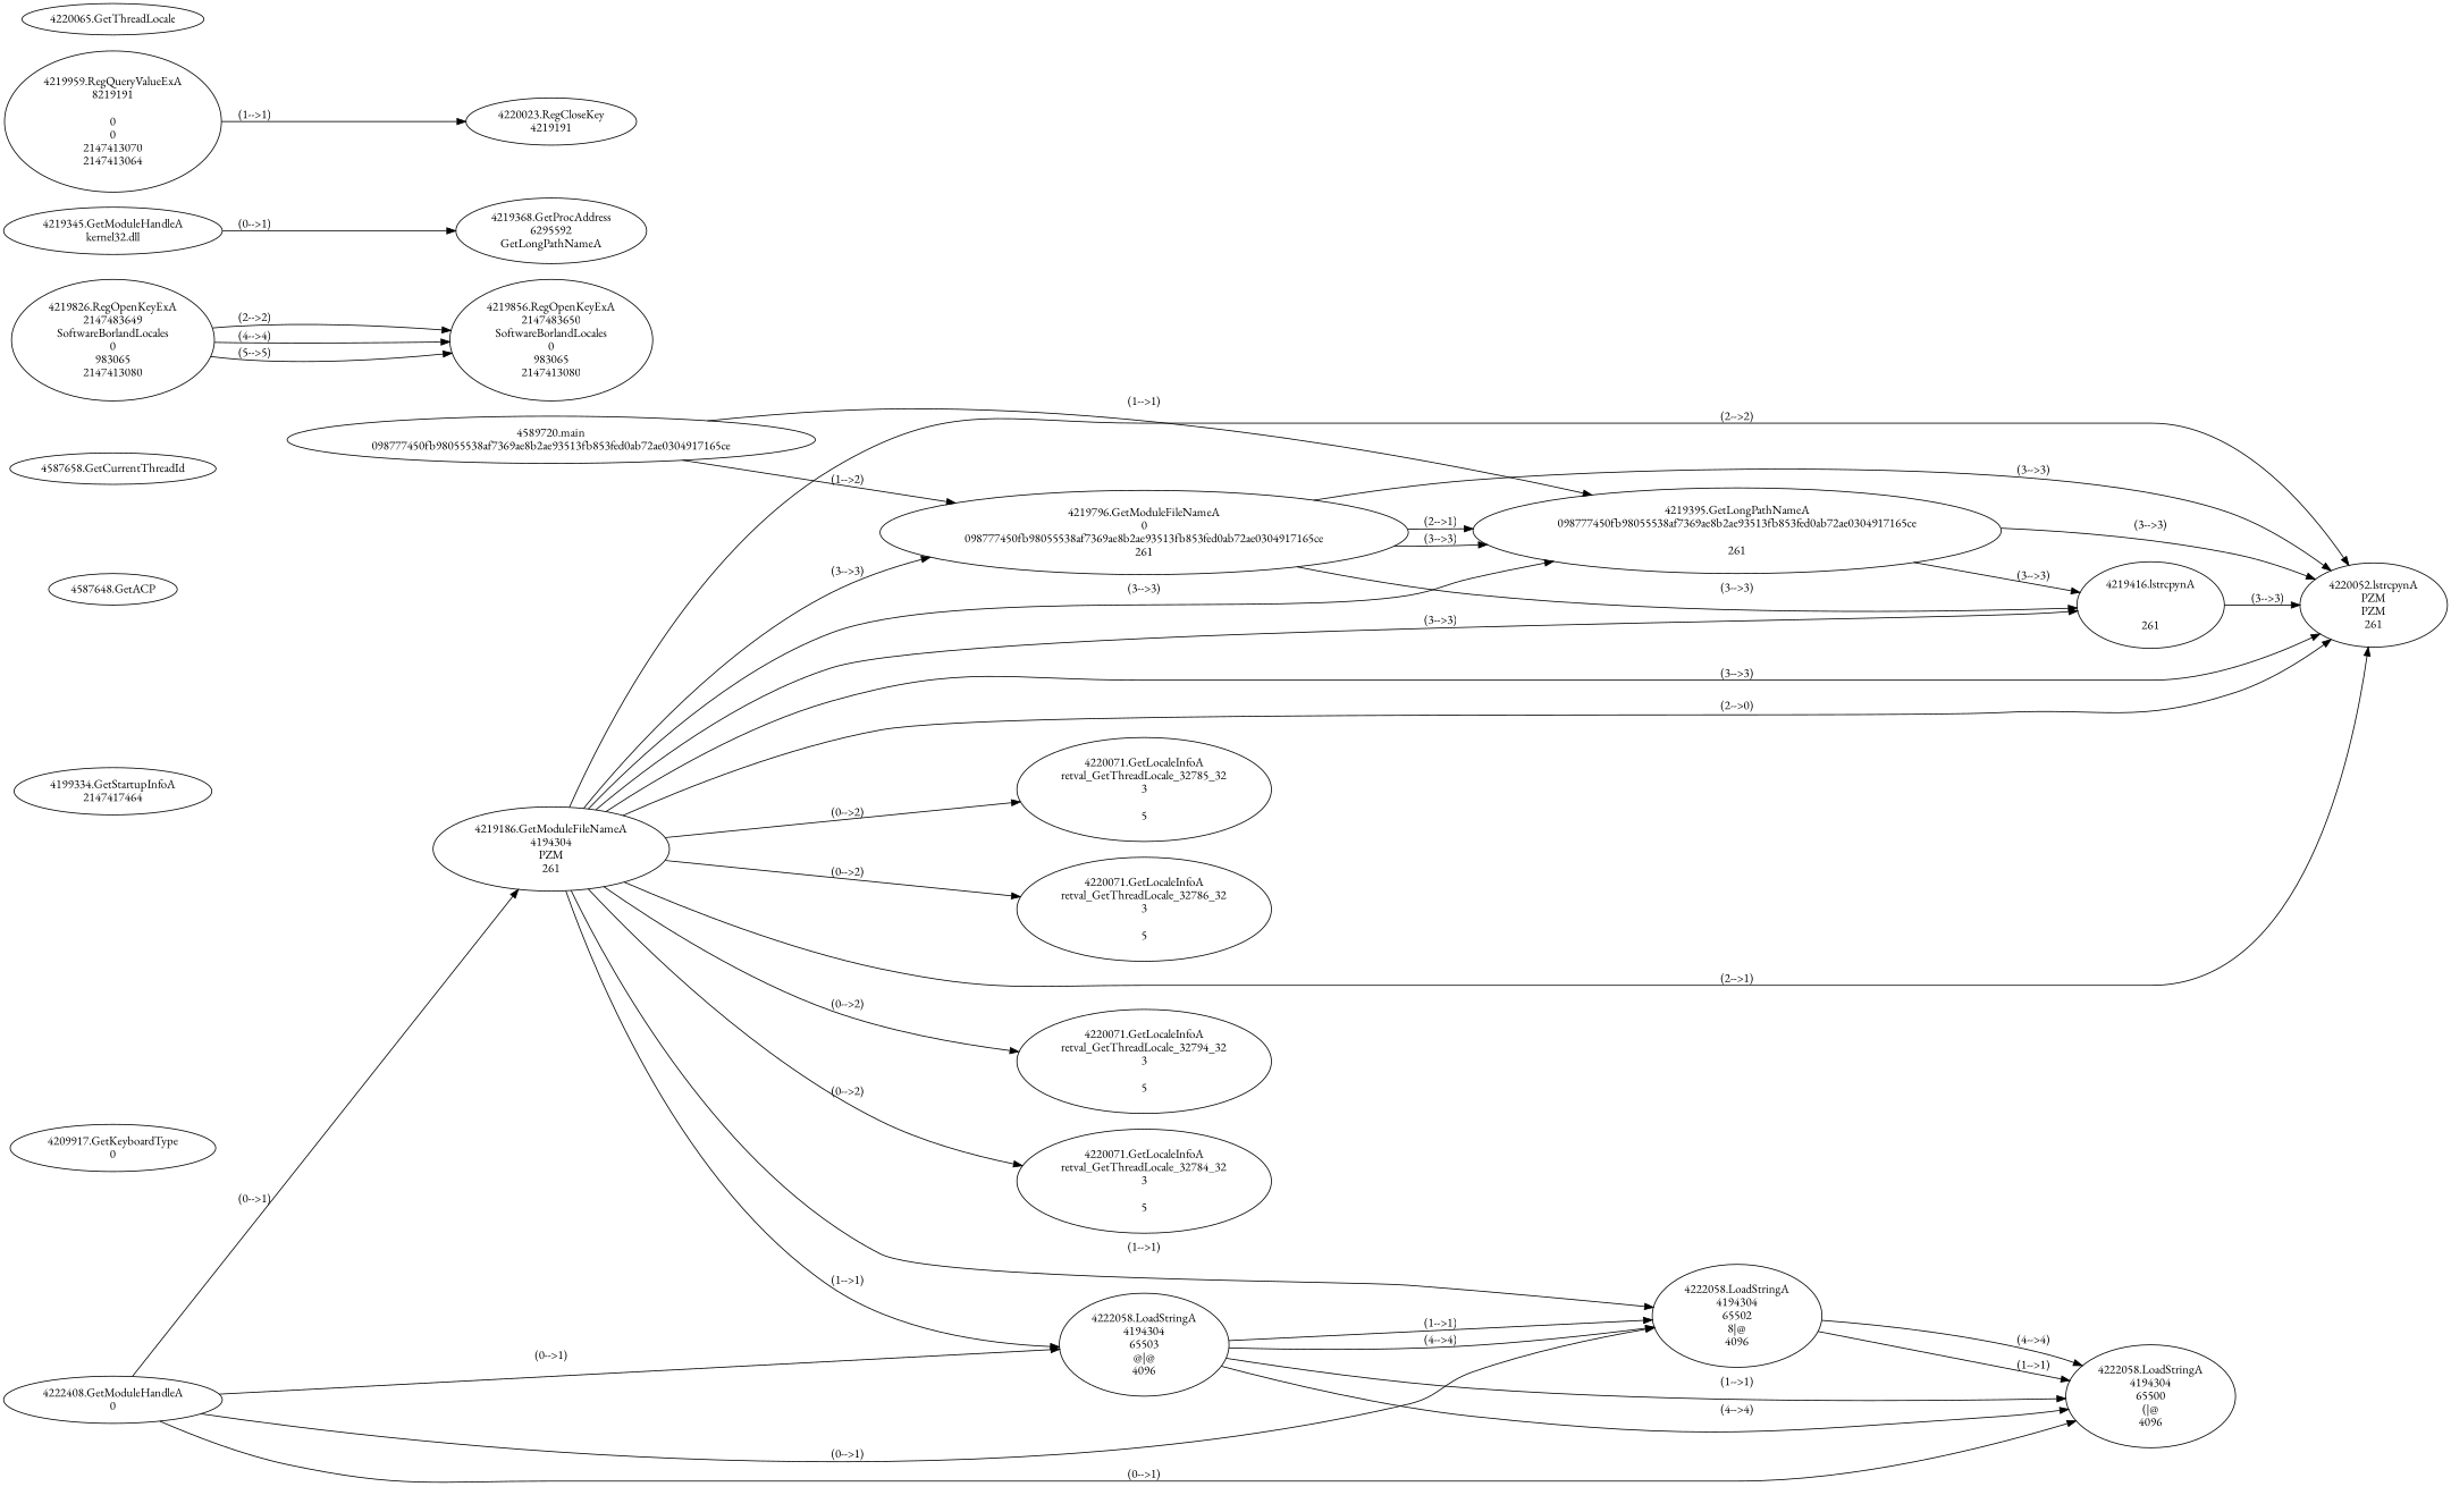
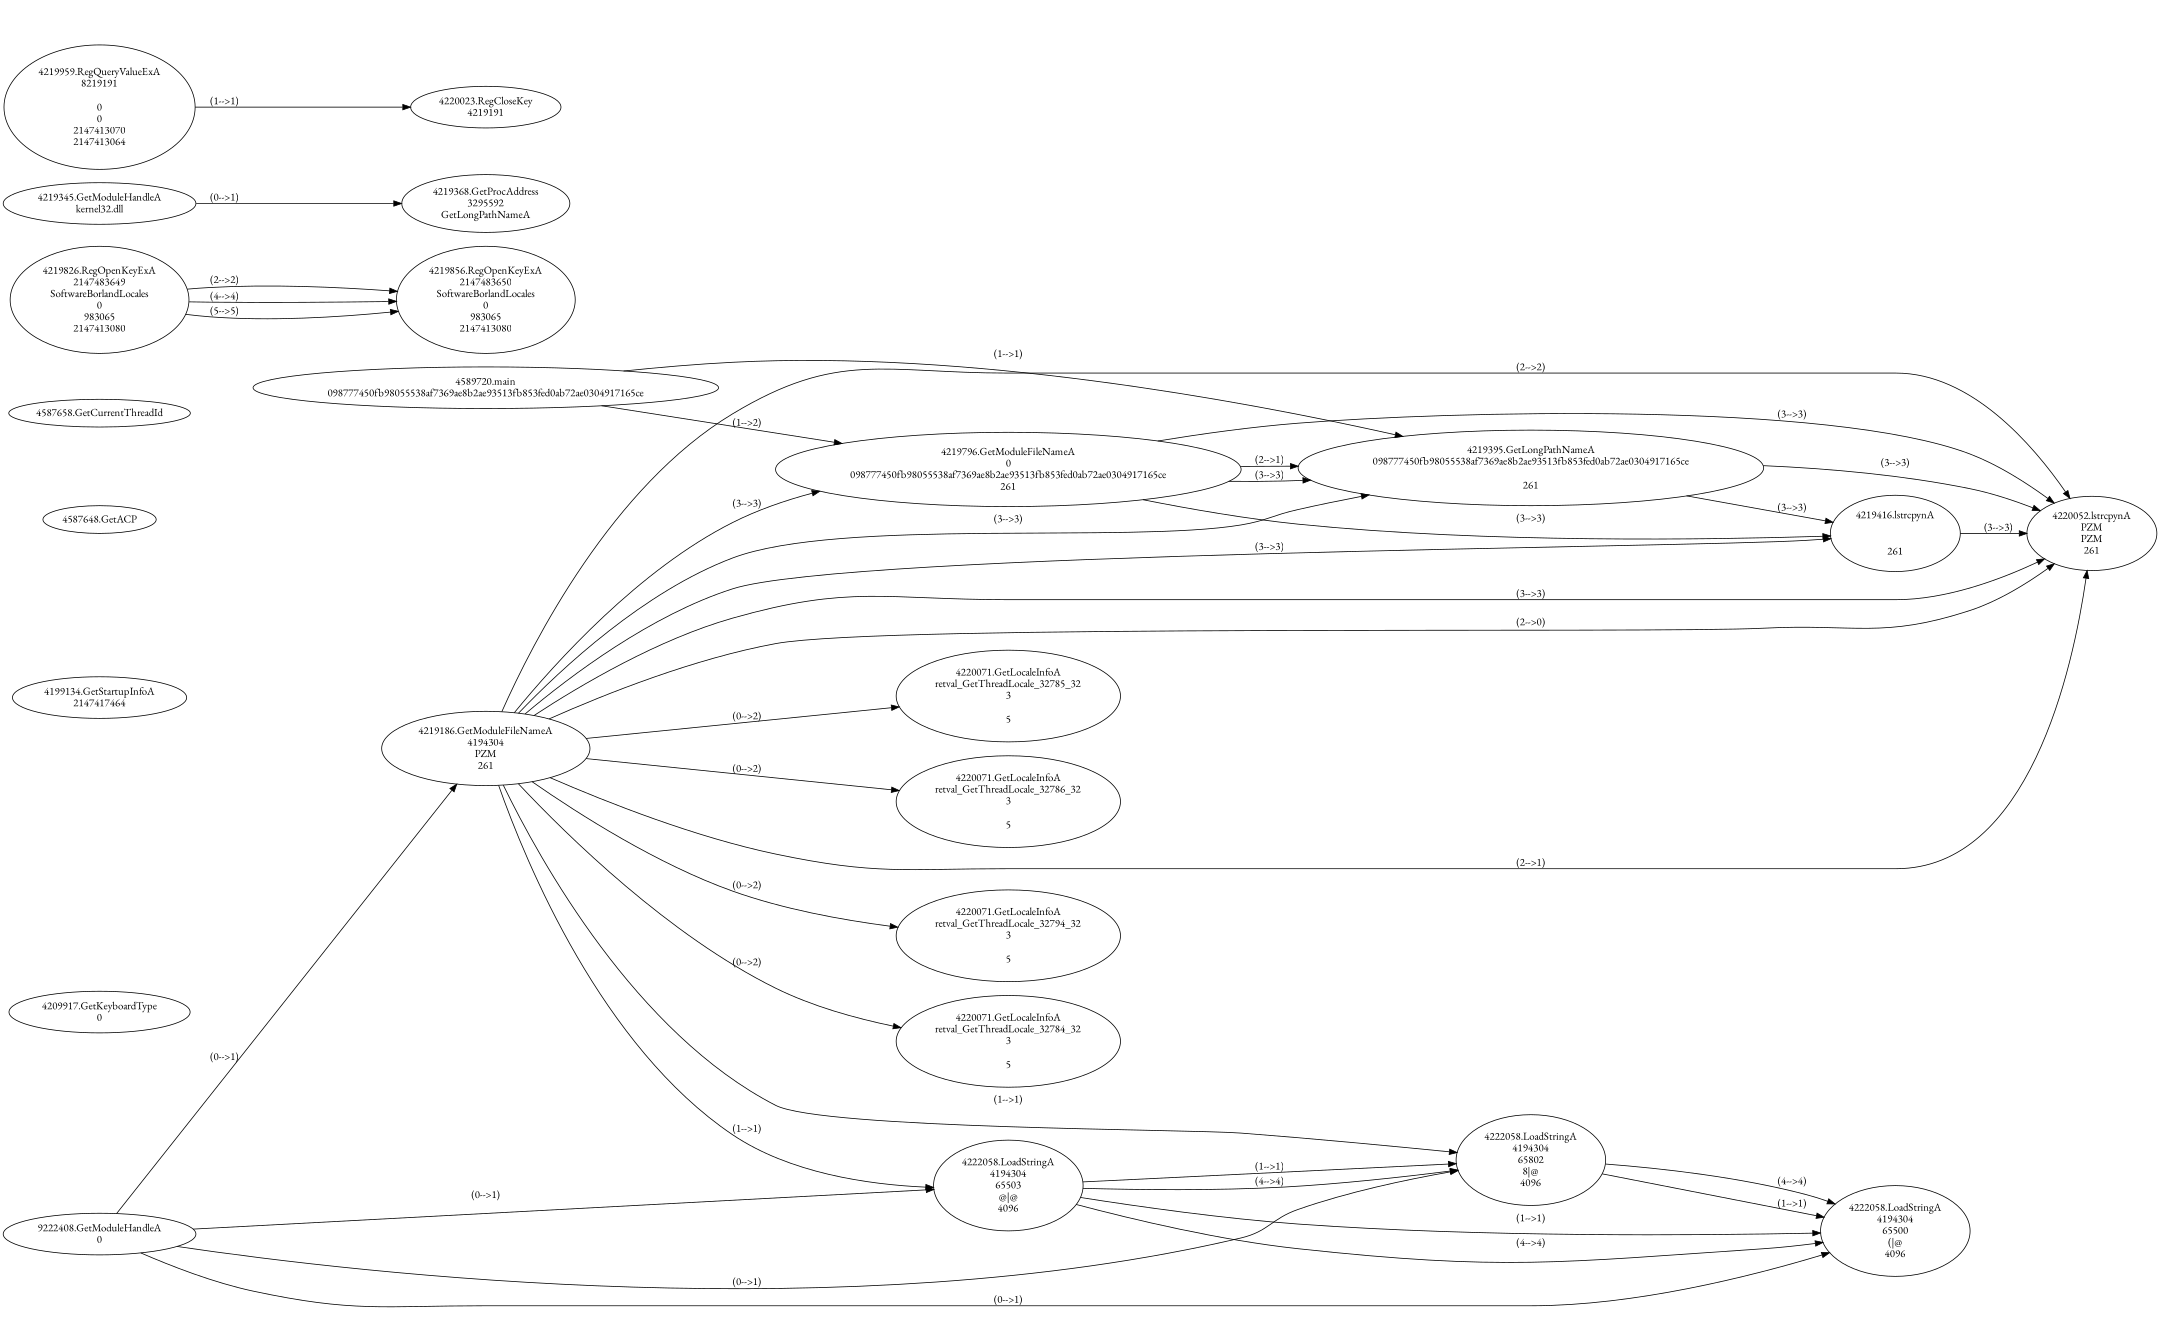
  digraph {
    fontname="EB Garamond"
    rankdir=LR
    node [fontname="EB Garamond"]
    edge [fontname="EB Garamond"]
    n1 [label="4589720.main\n098777450fb98055538af7369ae8b2ae93513fb853fed0ab72ae0304917165ce"]
    n2 [label="4219796.GetModuleFileNameA\n0\n098777450fb98055538af7369ae8b2ae93513fb853fed0ab72ae0304917165ce\n261"]
    n3 [label="4219395.GetLongPathNameA\n098777450fb98055538af7369ae8b2ae93513fb853fed0ab72ae0304917165ce\n\n261"]
    n4 [label="4219416.lstrcpynA\n\n\n261"]
    n5 [label="4220052.lstrcpynA\nPZM\nPZM\n261"]
-   n6 [label="4222408.GetModuleHandleA\n0"]
+   n6 [label="9222408.GetModuleHandleA\n0"]
    n7 [label="4219186.GetModuleFileNameA\n4194304\nPZM\n261"]
    n8 [label="4222058.LoadStringA\n4194304\n65503\n@|@\n4096"]
-   n9 [label="4222058.LoadStringA\n4194304\n65502\n8|@\n4096"]
+   n9 [label="4222058.LoadStringA\n4194304\n65802\n8|@\n4096"]
    n10 [label="4222058.LoadStringA\n4194304\n65500\n(|@\n4096"]
    n11 [label="4220071.GetLocaleInfoA\nretval_GetThreadLocale_32785_32\n3\n\n5"]
    n12 [label="4220071.GetLocaleInfoA\nretval_GetThreadLocale_32786_32\n3\n\n5"]
    n13 [label="4220071.GetLocaleInfoA\nretval_GetThreadLocale_32794_32\n3\n\n5"]
    n14 [label="4220071.GetLocaleInfoA\nretval_GetThreadLocale_32784_32\n3\n\n5"]
    n15 [label="4209917.GetKeyboardType\n0"]
-   n16 [label="4199334.GetStartupInfoA\n2147417464"]
+   n16 [label="4199134.GetStartupInfoA\n2147417464"]
    n17 [label="4587648.GetACP\n"]
    n18 [label="4587658.GetCurrentThreadId\n"]
    n19 [label="4219826.RegOpenKeyExA\n2147483649\nSoftware\Borland\Locales\n0\n983065\n2147413080"]
    n20 [label="4219856.RegOpenKeyExA\n2147483650\nSoftware\Borland\Locales\n0\n983065\n2147413080"]
    n21 [label="4219345.GetModuleHandleA\nkernel32.dll"]
-   n22 [label="4219368.GetProcAddress\n6295592\nGetLongPathNameA"]
+   n22 [label="4219368.GetProcAddress\n3295592\nGetLongPathNameA"]
    n23 [label="4219959.RegQueryValueExA\n8219191\n\n0\n0\n2147413070\n2147413064"]
    n24 [label="4220023.RegCloseKey\n4219191"]
-   n25 [label="4220065.GetThreadLocale\n"]
    n1 -> n2 [label="(1-->2)"]
    n1 -> n3 [label="(1-->1)"]
    n2 -> n3 [label="(2-->1)"]
    n2 -> n3 [label="(3-->3)"]
    n2 -> n4 [label="(3-->3)"]
    n2 -> n5 [label="(3-->3)"]
    n3 -> n4 [label="(3-->3)"]
    n3 -> n5 [label="(3-->3)"]
    n4 -> n5 [label="(3-->3)"]
    n6 -> n7 [label="(0-->1)"]
    n6 -> n8 [label="(0-->1)"]
    n6 -> n9 [label="(0-->1)"]
    n6 -> n10 [label="(0-->1)"]
    n7 -> n2 [label="(3-->3)"]
    n7 -> n3 [label="(3-->3)"]
    n7 -> n4 [label="(3-->3)"]
    n7 -> n5 [label="(2-->1)"]
    n7 -> n5 [label="(2-->2)"]
    n7 -> n5 [label="(3-->3)"]
    n7 -> n5 [label="(2-->0)"]
    n7 -> n8 [label="(1-->1)"]
    n7 -> n9 [label="(1-->1)"]
    n7 -> n11 [label="(0-->2)"]
    n7 -> n12 [label="(0-->2)"]
    n7 -> n13 [label="(0-->2)"]
    n7 -> n14 [label="(0-->2)"]
    n8 -> n9 [label="(1-->1)"]
    n8 -> n9 [label="(4-->4)"]
    n8 -> n10 [label="(1-->1)"]
    n8 -> n10 [label="(4-->4)"]
    n9 -> n10 [label="(1-->1)"]
    n9 -> n10 [label="(4-->4)"]
    n19 -> n20 [label="(2-->2)"]
    n19 -> n20 [label="(4-->4)"]
    n19 -> n20 [label="(5-->5)"]
    n21 -> n22 [label="(0-->1)"]
    n23 -> n24 [label="(1-->1)"]
  }
